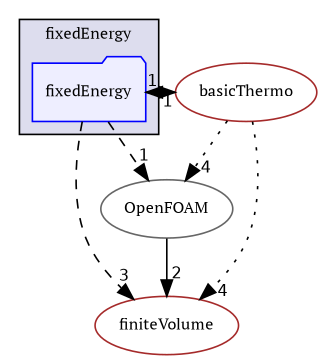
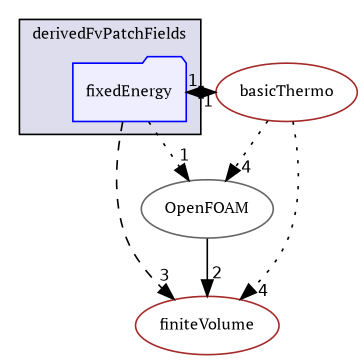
  digraph {
    compound=true
    fontname="PT Serif"
    node [color=brown fontname="PT Serif" fontsize=10 shape=ellipse]
    edge [fontname="PT Serif" headlabel=1 labeldistance=1.5 labelfontname=Helvetica labelfontsize=10 style=dashed]
    n1 [color=blue fillcolor="#eeeeff" label=fixedEnergy pencolor=black shape=folder style=filled]
    n2 [label=finiteVolume]
    n3 [color=gray40 label=OpenFOAM]
    n4 [label=basicThermo]
    subgraph cluster_1 {
      bgcolor="#ddddee"
      fontsize=10
-     label=fixedEnergy
+     label=derivedFvPatchFields
      pencolor=black
      n1
    }
    n1 -> n2 [headlabel=3]
-   n1 -> n3
+   n1 -> n3 [style=dotted]
    n1 -> n4
    n3 -> n2 [headlabel=2 style=solid]
    n4 -> n1
    n4 -> n2 [headlabel=4 style=dotted]
    n4 -> n3 [headlabel=4 style=dotted]
  }
